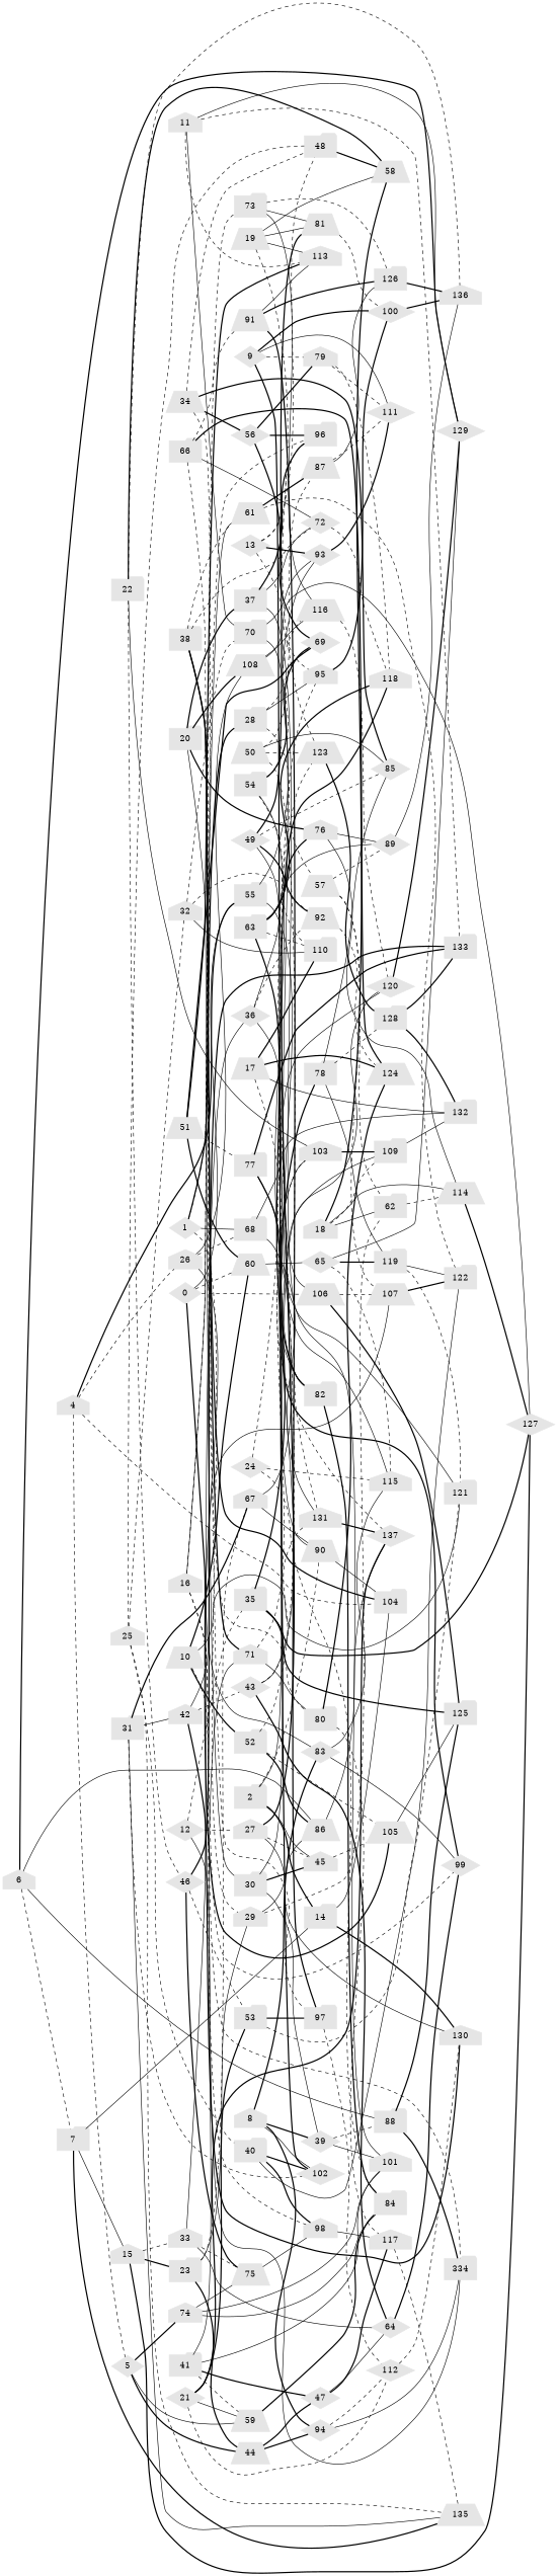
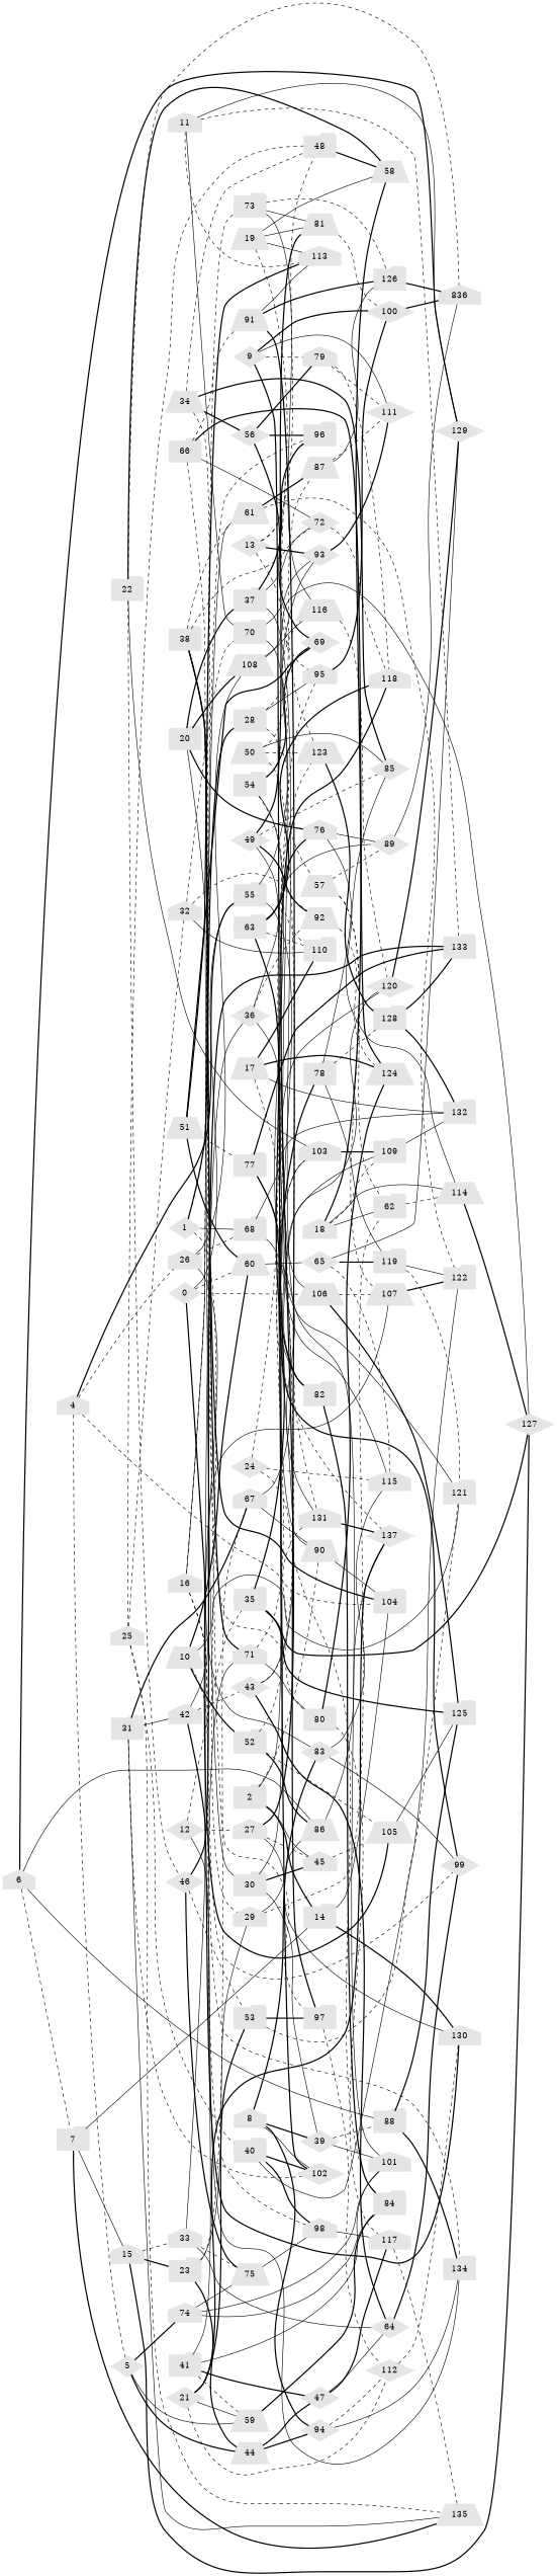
  graph {
    rankdir=LR
    node [color=gray90 shape=folder style=filled]
    edge [style=dashed]
    1 [shape=diamond]
    28
    29 [shape=house]
    68
    73
    95 [shape=house]
    57 [shape=trapezium]
    69 [shape=diamond]
    86 [shape=trapezium]
    62
    132
    131 [shape=house]
    81 [shape=trapezium]
    116 [shape=trapezium]
    126
    2
    14
    45 [shape=house]
    90 [shape=trapezium]
    109
    104
    130 [shape=house]
    105 [shape=trapezium]
    n24 [label=0 shape=diamond]
    55
    60 [shape=trapezium]
    106 [shape=trapezium]
    93 [shape=diamond]
    115 [shape=house]
    65 [shape=diamond]
    125
    107 [shape=trapezium]
    4 [shape=house]
    5 [shape=diamond]
    26 [shape=house]
    44 [shape=trapezium]
    59 [shape=trapezium]
    74 [shape=house]
    83 [shape=diamond]
    108 [shape=trapezium]
    94 [shape=diamond]
    47 [shape=diamond]
    84
    75 [shape=trapezium]
    101 [shape=house]
    6 [shape=house]
    7
    88
    129 [shape=diamond]
    15 [shape=house]
    135 [shape=trapezium]
    137 [shape=diamond]
-   134 [label=334]
+   134
    23
    33 [shape=house]
    127 [shape=diamond]
    8 [shape=house]
    39 [shape=diamond]
    102 [shape=diamond]
    99 [shape=diamond]
    112 [shape=diamond]
    9 [shape=diamond]
    79 [shape=house]
    100 [shape=diamond]
    111 [shape=diamond]
    118 [shape=house]
-   136 [shape=house]
+   136 [shape=house label=836]
    10 [shape=trapezium]
    52
    121
    123 [shape=trapezium]
    11 [shape=house]
    70
    113 [shape=house]
    133
    12 [shape=diamond]
    27 [shape=house]
    35
    24 [shape=diamond]
    78
    13 [shape=diamond]
    48
    96
    58 [shape=trapezium]
    67 [shape=house]
    36 [shape=diamond]
    64 [shape=diamond]
    16 [shape=house]
    61 [shape=trapezium]
    98 [shape=house]
    122
    87 [shape=trapezium]
    117 [shape=house]
    17 [shape=trapezium]
    110
    124 [shape=trapezium]
    18 [shape=house]
    114 [shape=trapezium]
    19 [shape=trapezium]
    128
    20
    30
    37
    76 [shape=house]
    120 [shape=diamond]
    72 [shape=diamond]
    89 [shape=diamond]
    21 [shape=diamond]
    53
    97
    22
    46 [shape=diamond]
    103 [shape=house]
    25 [shape=house]
    32 [shape=house]
    40
    92 [shape=trapezium]
    31
    42 [shape=house]
    43 [shape=diamond]
    82
    34 [shape=trapezium]
    56 [shape=diamond]
    80
    85 [shape=diamond]
    119
    38
    71 [shape=house]
    41
    49 [shape=diamond]
    50 [shape=trapezium]
    51 [shape=trapezium]
    77
    54
    63
    66
    91 [shape=trapezium]
    1 -- 28 [style=bold]
    1 -- 29
    1 -- 68 [style=solid]
    1 -- 73
    28 -- 95 [style=solid]
    28 -- 57
    28 -- 69
    29 -- 86 [style=solid]
    29 -- 62
    68 -- 132 [style=solid]
    68 -- 131 [style=solid]
    73 -- 81 [style=solid]
    73 -- 116 [style=solid]
    73 -- 126
    95 -- 100 [style=bold]
    57 -- 62
    57 -- 107
    57 -- 89
    86 -- 137 [style=solid]
    62 -- 114
    131 -- 137 [style=bold]
    81 -- 100
    116 -- 120
    126 -- 136 [style=bold]
    2 -- 14 [style=bold]
    2 -- 45 [style=solid]
    2 -- 90
    2 -- 109 [style=solid]
    14 -- 104 [style=solid]
    14 -- 130 [style=bold]
    45 -- 105
    90 -- 104 [style=solid]
    109 -- 132 [style=solid]
    105 -- 125 [style=solid]
    n24 -- 105 [style=bold]
    n24 -- 55 [style=solid]
    n24 -- 60
    n24 -- 106
    55 -- 93 [style=solid]
    55 -- 115 [style=solid]
    60 -- 65 [style=solid]
    106 -- 125 [style=bold]
    106 -- 107
    93 -- 111 [style=bold]
    65 -- 115
    65 -- 129 [style=solid]
    65 -- 119 [style=bold]
    107 -- 122 [style=bold]
    4 -- 104
    4 -- 55 [style=bold]
    4 -- 5
    4 -- 26
    5 -- 44 [style=bold]
    5 -- 59 [style=solid]
    5 -- 74 [style=bold]
    26 -- 68
    26 -- 83 [style=solid]
    26 -- 108 [style=solid]
    44 -- 94 [style=bold]
    44 -- 47 [style=bold]
    59 -- 84 [style=bold]
    74 -- 84 [style=solid]
    74 -- 75 [style=solid]
    74 -- 101 [style=solid]
    83 -- 115 [style=solid]
    83 -- 99 [style=solid]
    108 -- 116 [style=solid]
    108 -- 127 [style=solid]
    94 -- 134 [style=solid]
    94 -- 112
    47 -- 64 [style=solid]
    47 -- 117 [style=bold]
    75 -- 98 [style=solid]
    6 -- 86 [style=solid]
    6 -- 7
    6 -- 88 [style=solid]
    6 -- 129 [style=bold]
    7 -- 14 [style=solid]
    7 -- 15 [style=solid]
    7 -- 135 [style=bold]
    88 -- 125 [style=bold]
    88 -- 134 [style=bold]
    15 -- 23 [style=bold]
    15 -- 33
    15 -- 127 [style=bold]
    23 -- 29 [style=solid]
    23 -- 44 [style=bold]
    23 -- 67
    33 -- 75
    33 -- 36 [style=solid]
    33 -- 64 [style=solid]
    8 -- 83 [style=bold]
    8 -- 94 [style=bold]
    8 -- 39 [style=bold]
    8 -- 102 [style=solid]
    39 -- 101 [style=solid]
    39 -- 88
    112 -- 130
    9 -- 102 [style=bold]
    9 -- 79
    9 -- 100 [style=bold]
    9 -- 111 [style=solid]
    79 -- 111
    79 -- 118
    100 -- 136 [style=bold]
    10 -- 60 [style=bold]
    10 -- 99
    10 -- 52 [style=bold]
    10 -- 121 [style=solid]
    52 -- 86 [style=bold]
    52 -- 105
    52 -- 123
    123 -- 128 [style=bold]
    11 -- 129 [style=solid]
    11 -- 70 [style=solid]
    11 -- 113
    11 -- 133
    70 -- 106 [style=solid]
    70 -- 93 [style=solid]
    12 -- 134 [style=solid]
    12 -- 27
    12 -- 35
    27 -- 45
    27 -- 130 [style=solid]
    27 -- 118 [style=bold]
    35 -- 125 [style=bold]
    35 -- 127 [style=bold]
    35 -- 78 [style=bold]
    24 -- 95
    24 -- 115
    24 -- 84
    78 -- 128
    78 -- 85 [style=solid]
    78 -- 119 [style=solid]
    13 -- 95
    13 -- 93 [style=bold]
    13 -- 48
    13 -- 96
    48 -- 58 [style=bold]
    67 -- 90 [style=solid]
    67 -- 120 [style=solid]
    36 -- 89 [style=solid]
    36 -- 92
    36 -- 82 [style=solid]
    64 -- 99 [style=bold]
    16 -- 134
    16 -- 96
    16 -- 61 [style=solid]
    16 -- 98
    61 -- 122
    61 -- 87 [style=bold]
    98 -- 117 [style=solid]
    87 -- 126 [style=solid]
    87 -- 111
    117 -- 135
    17 -- 132 [style=solid]
    17 -- 137
    17 -- 110 [style=bold]
    17 -- 124 [style=bold]
    18 -- 62 [style=solid]
    18 -- 109
    18 -- 58 [style=bold]
    18 -- 114 [style=solid]
    114 -- 127 [style=bold]
    19 -- 81 [style=solid]
    19 -- 123
    19 -- 113 [style=solid]
    19 -- 58 [style=solid]
    128 -- 132 [style=bold]
    128 -- 133 [style=bold]
    20 -- 108 [style=bold]
    20 -- 30 [style=solid]
    20 -- 37 [style=bold]
    20 -- 76 [style=bold]
    30 -- 45 [style=bold]
    30 -- 39 [style=solid]
    30 -- 120 [style=solid]
    37 -- 101 [style=solid]
    37 -- 96 [style=bold]
    37 -- 72 [style=solid]
    76 -- 114 [style=solid]
    76 -- 89 [style=solid]
    120 -- 129 [style=bold]
    72 -- 118
    89 -- 136 [style=solid]
    21 -- 59 [style=solid]
    21 -- 137 [style=bold]
    21 -- 112
    21 -- 53 [style=bold]
    53 -- 121
    53 -- 97 [style=bold]
    97 -- 112
    22 -- 136
    22 -- 58 [style=bold]
    22 -- 46
    22 -- 103 [style=solid]
    46 -- 75 [style=bold]
    46 -- 133 [style=bold]
    46 -- 53
    103 -- 109 [style=bold]
    25 -- 135
    25 -- 48
    25 -- 32
    25 -- 40
    32 -- 70
    32 -- 110 [style=solid]
    32 -- 92
    40 -- 102 [style=bold]
    40 -- 98 [style=bold]
    40 -- 122 [style=solid]
    92 -- 124
    31 -- 135 [style=solid]
    31 -- 102
    31 -- 67 [style=bold]
    31 -- 42 [style=solid]
    42 -- 130 [style=bold]
    42 -- 107 [style=solid]
    42 -- 43
    43 -- 131
    43 -- 64 [style=bold]
    43 -- 103 [style=solid]
    82 -- 84 [style=bold]
    34 -- 48
    34 -- 56 [style=bold]
    34 -- 80
    34 -- 85 [style=bold]
    56 -- 69 [style=bold]
    56 -- 79 [style=bold]
    56 -- 96 [style=bold]
    80 -- 117
    80 -- 124 [style=bold]
    119 -- 121
    119 -- 122 [style=solid]
    38 -- 104 [style=bold]
    38 -- 61
    38 -- 72
    38 -- 71 [style=bold]
    71 -- 103
    71 -- 80 [style=solid]
    41 -- 59
    41 -- 47 [style=bold]
    41 -- 101 [style=solid]
    41 -- 71 [style=solid]
    49 -- 81 [style=bold]
    49 -- 90 [style=solid]
    49 -- 92 [style=bold]
    49 -- 85
    50 -- 131
    50 -- 123
    50 -- 87
    50 -- 85 [style=solid]
    51 -- 69 [style=bold]
    51 -- 60 [style=bold]
    51 -- 113 [style=bold]
    51 -- 77
    77 -- 99 [style=bold]
    77 -- 133 [style=bold]
    77 -- 82 [style=solid]
    54 -- 69 [style=bold]
    54 -- 116
    54 -- 121 [style=solid]
    54 -- 110
    63 -- 118 [style=bold]
    63 -- 110
    63 -- 76 [style=bold]
    63 -- 82 [style=bold]
    66 -- 124 [style=bold]
    66 -- 72 [style=solid]
    66 -- 97
    66 -- 91
    91 -- 126 [style=bold]
    91 -- 113 [style=solid]
    91 -- 97 [style=bold]
  }
